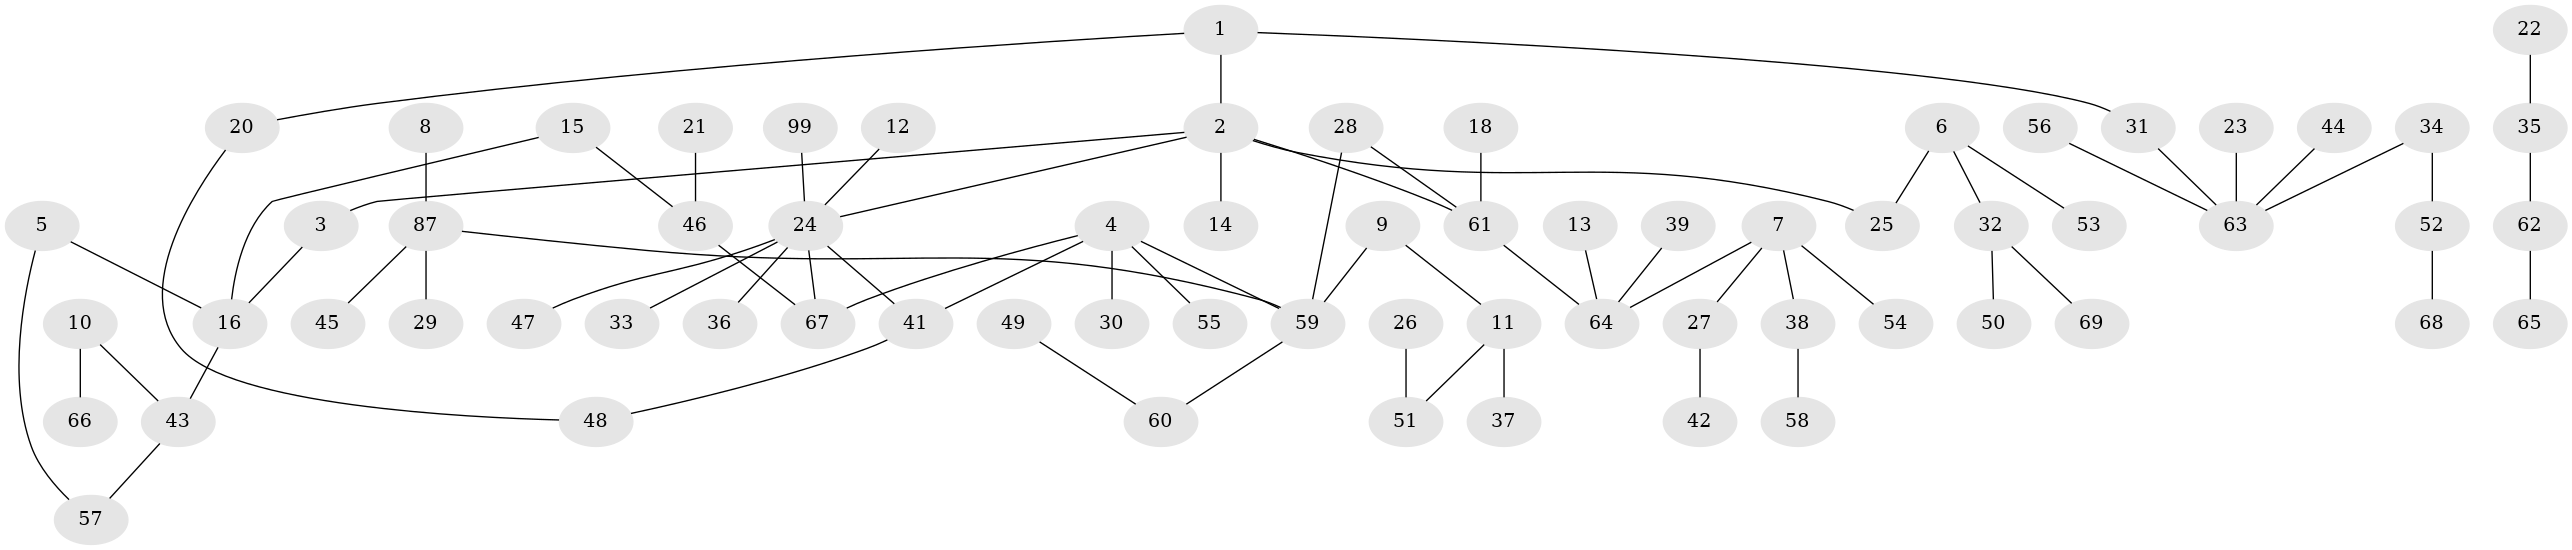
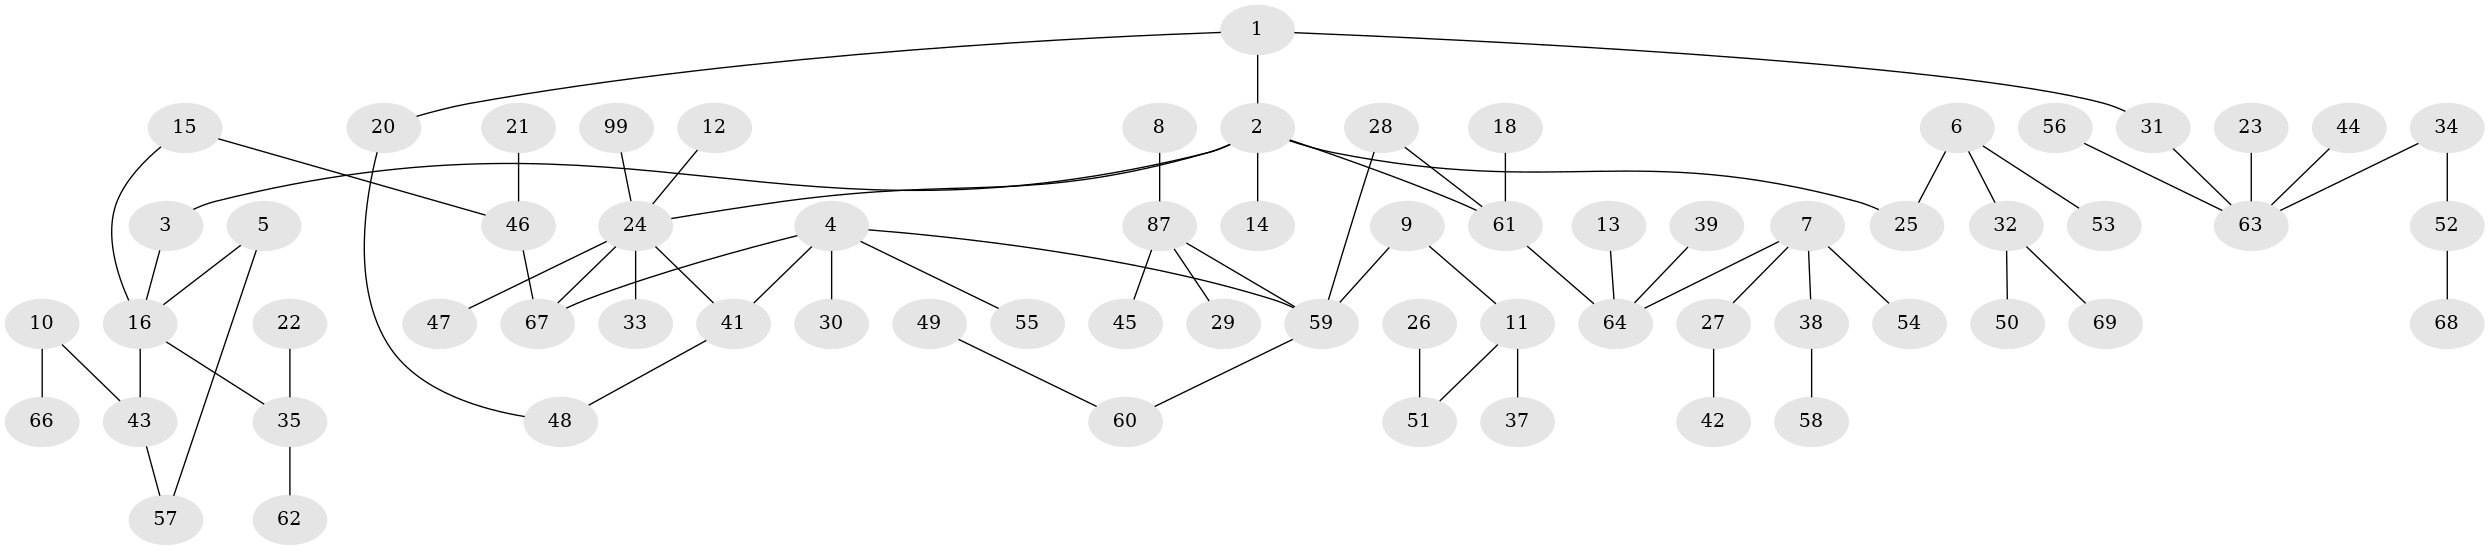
  graph {
    fontname="DejaVu Serif"
    node [color=gray90 fontname="DejaVu Serif" style=filled]
    edge [fontname="DejaVu Serif" weight=1.0]
    1
    2
    20
    31
    3
    14
    24
    25
    61
    48
    63
    16
    41
    67
    33
-   36
    47
    64
    43
    35
    4
    30
    55
    59
    60
    5
    57
    6
    32
    53
    50
    69
    7
    27
    38
    54
    42
    58
    n39 [label=87]
    8
    29
    45
    9
    11
    37
    51
    10
    66
    12
    13
    15
    46
    62
    18
    n55 [label=99]
    21
    22
    23
    26
    28
    34
    52
    68
-   65
    39
    44
    49
    56
    1 -- 2
    1 -- 20
    1 -- 31
    2 -- 3
    2 -- 14
    2 -- 24
    2 -- 25
    2 -- 61
    20 -- 48
    31 -- 63
    3 -- 16
    24 -- 41
    24 -- 67
    24 -- 33
-   24 -- 36
    24 -- 47
    61 -- 64
    16 -- 43
+   16 -- 35
    41 -- 48
    43 -- 57
    35 -- 62
    4 -- 41
    4 -- 67
    4 -- 30
    4 -- 55
    4 -- 59
    59 -- 60
    5 -- 16
    5 -- 57
    6 -- 25
    6 -- 32
    6 -- 53
    32 -- 50
    32 -- 69
    7 -- 64
    7 -- 27
    7 -- 38
    7 -- 54
    27 -- 42
    38 -- 58
    n39 -- 59
    n39 -- 29
    n39 -- 45
    8 -- n39
    9 -- 59
    9 -- 11
    11 -- 37
    11 -- 51
    10 -- 43
    10 -- 66
    12 -- 24
    13 -- 64
    15 -- 16
    15 -- 46
    46 -- 67
-   62 -- 65
    18 -- 61
    n55 -- 24
    21 -- 46
    22 -- 35
    23 -- 63
    26 -- 51
    28 -- 61
    28 -- 59
    34 -- 63
    34 -- 52
    52 -- 68
    39 -- 64
    44 -- 63
    49 -- 60
    56 -- 63
  }
